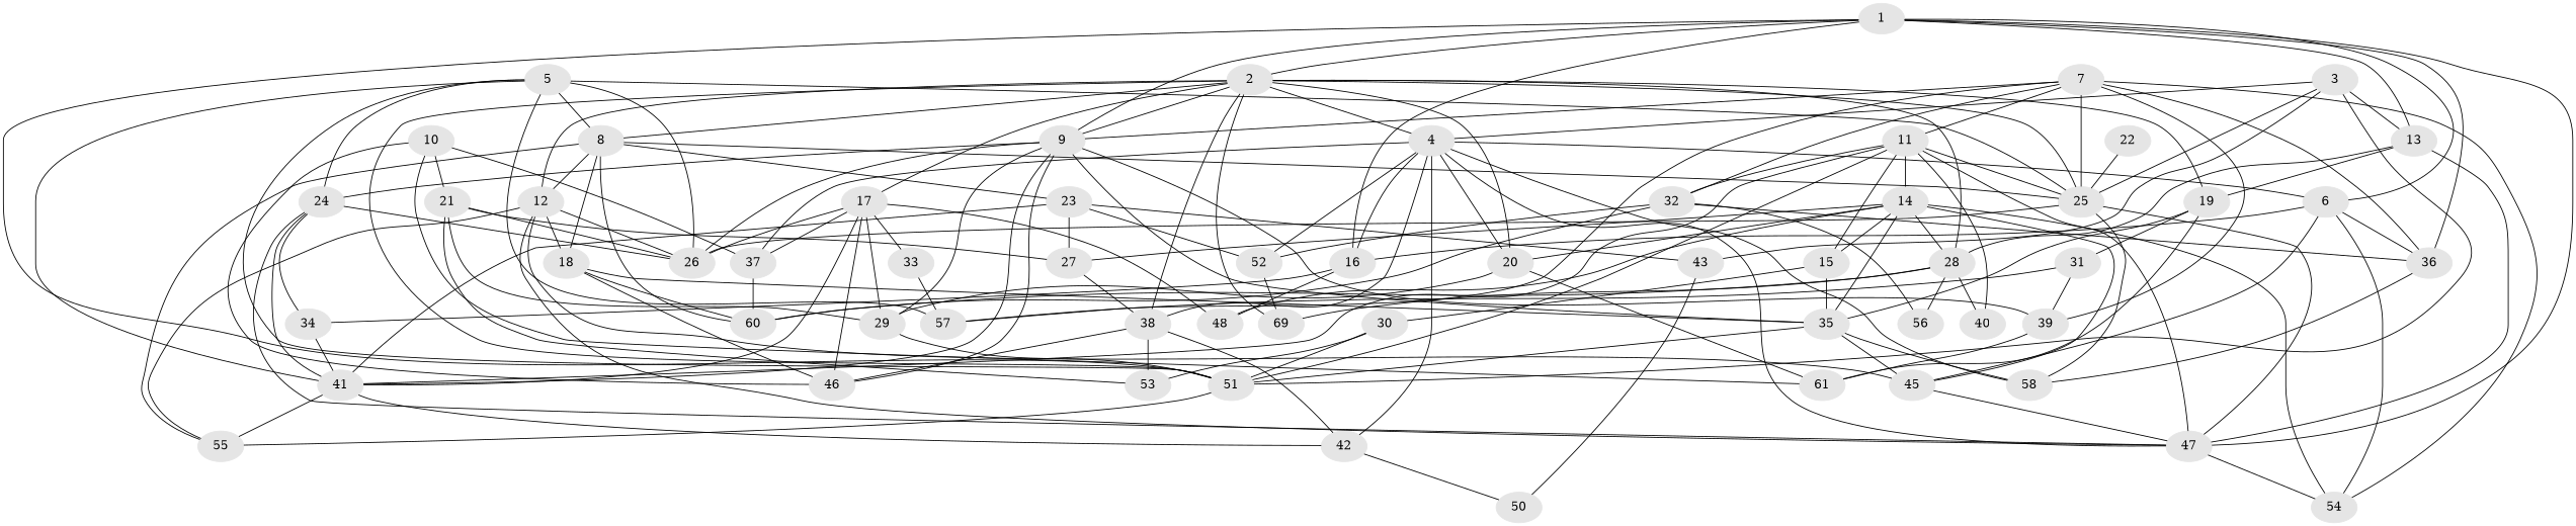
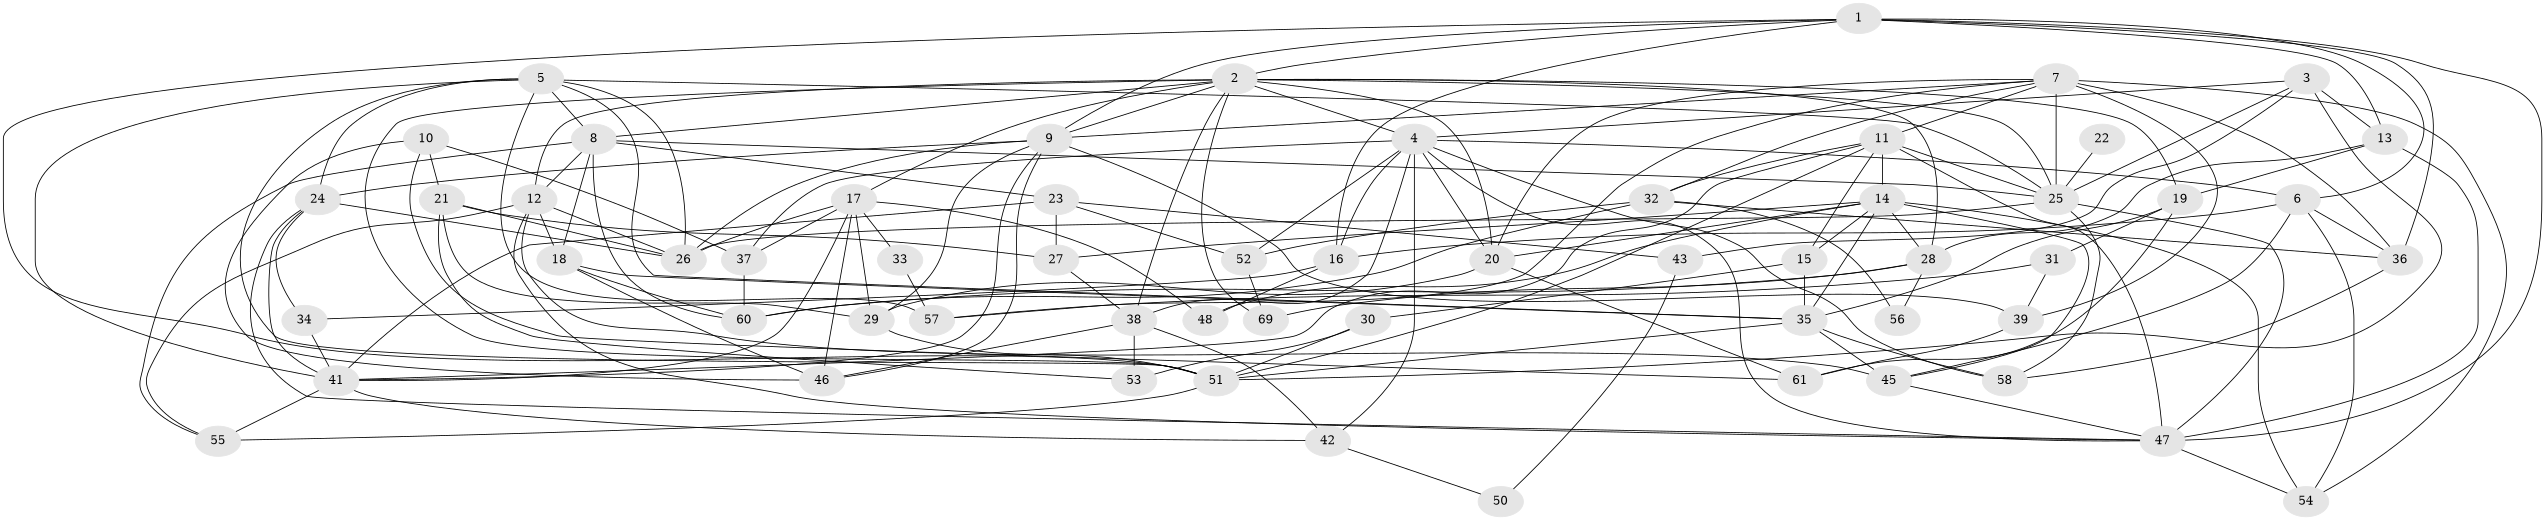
  graph {
    node [color=gray90 style=filled]
    edge [weight=1.0]
    1
    2
    6
    9
    13
    16
    36
    47
    51
    4
    8
    12
    17
    19
    20
    25
    28
    38
    n19 [label=69]
    45
    54
    24
    26
    41
    39
    29
    35
    46
    48
    34
    58
    55
    37
    42
    52
    18
    23
    60
    33
    61
    31
-   40
    56
    53
    3
    43
    50
    5
    57
    7
    11
    32
    14
    15
    27
    10
    21
    30
    22
    1 -- 2
    1 -- 6
    1 -- 9
    1 -- 13
    1 -- 16
    1 -- 36
    1 -- 47
    1 -- 51
    2 -- 9
    2 -- 51
    2 -- 4
    2 -- 8
    2 -- 12
    2 -- 17
    2 -- 19
    2 -- 20 [weight=2.0]
    2 -- 25
    2 -- 28
    2 -- 38
    2 -- n19
    6 -- 16
    6 -- 36 [weight=2.0]
    6 -- 45
    6 -- 54
    9 -- 24
    9 -- 26
    9 -- 41
    9 -- 39
    9 -- 29
-   9 -- 35
+   5 -- 35
    9 -- 46
    13 -- 47
    13 -- 19
    13 -- 28 [weight=2.0]
    16 -- 48
    16 -- 34
    36 -- 58
    47 -- 54
    51 -- 55
    4 -- 6
    4 -- 16
    4 -- 47
    4 -- 20
    4 -- 38
    4 -- 58
    4 -- 37
    4 -- 42
    4 -- 52
    8 -- 12
    8 -- 25
    8 -- 55
    8 -- 18
    8 -- 23
    8 -- 60
    12 -- 47
    12 -- 45
    12 -- 26
    12 -- 55
    12 -- 18
    17 -- 26
    17 -- 41
    17 -- 29
    17 -- 46
    17 -- 48
    17 -- 37
    17 -- 33
    19 -- 35
    19 -- 61
    19 -- 31
    20 -- 29
    20 -- 61
    25 -- 47
    25 -- 26
    25 -- 58
    28 -- n19
    28 -- 60
-   28 -- 40
    28 -- 56
    38 -- 46
    38 -- 42
    38 -- 53
    45 -- 47
    24 -- 47
    24 -- 26 [weight=2.0]
    24 -- 41
    24 -- 34
    41 -- 55
    41 -- 42
    39 -- 61
    29 -- 51
    35 -- 51 [weight=2.0]
    35 -- 45 [weight=2.0]
    35 -- 58
    34 -- 41
    37 -- 60
    42 -- 50
    52 -- n19
    18 -- 35
    18 -- 46
    18 -- 60
    23 -- 41
    23 -- 52
    23 -- 43
    23 -- 27
    33 -- 57
    31 -- 39
    31 -- 57
    3 -- 13
    3 -- 51
    3 -- 4
    3 -- 25
    3 -- 43
    43 -- 50
    5 -- 51
    5 -- 8
    5 -- 25
    5 -- 24
    5 -- 26
    5 -- 41
    5 -- 57
    7 -- 9
    7 -- 36
+   7 -- 20
    7 -- 25 [weight=3.0]
    7 -- 54
    7 -- 39 [weight=2.0]
    7 -- 57
    7 -- 11
    7 -- 32
    11 -- 47
    11 -- 51
    11 -- 25
    11 -- 41
-   11 -- 40
    11 -- 32
    11 -- 14
    11 -- 15
    32 -- 36 [weight=2.0]
    32 -- 52
    32 -- 60
    32 -- 56
    14 -- 20
    14 -- 28 [weight=2.0]
    14 -- 45
    14 -- 54
    14 -- 35 [weight=2.0]
    14 -- 48
    14 -- 15
    14 -- 27
    15 -- 35
    15 -- 30 [weight=2.0]
    27 -- 38
    10 -- 46
    10 -- 37
    10 -- 61
    10 -- 21
    21 -- 26
    21 -- 29
    21 -- 53
    21 -- 27
    30 -- 51
    30 -- 53
    22 -- 25
  }
